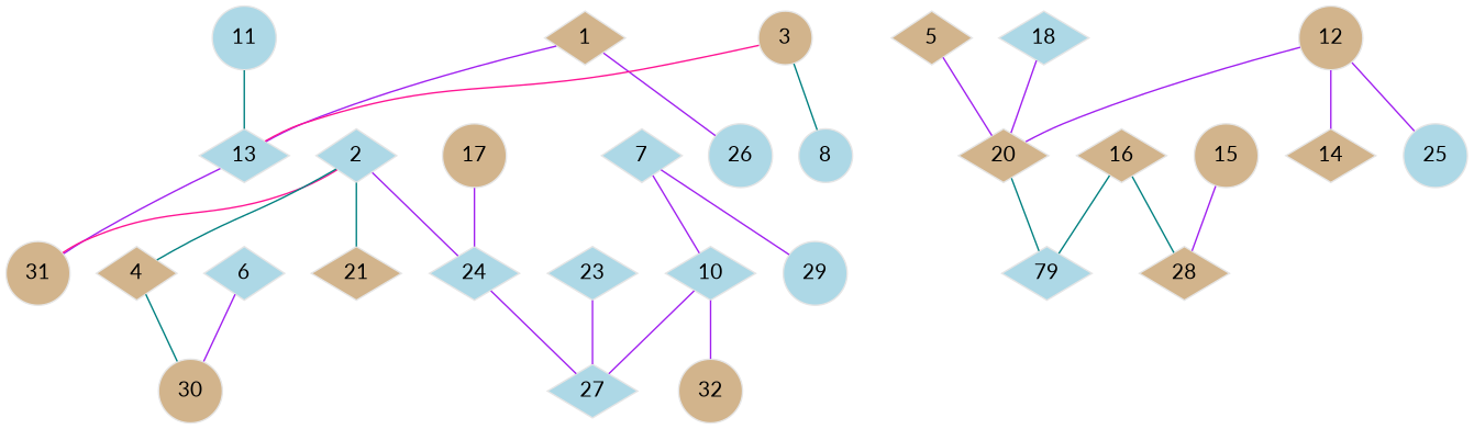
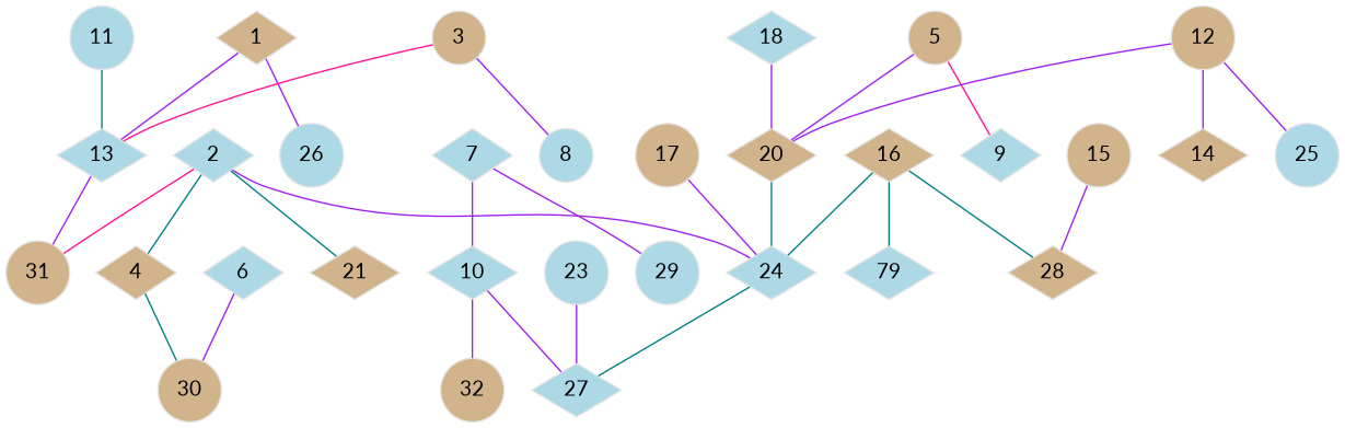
  graph {
    fontname=Lato
    node [color=gray90 fillcolor=lightblue fontname=Lato shape=diamond style=filled]
    edge [color=purple fontname=Lato weight=1.0]
    13
    1 [fillcolor=tan]
    26 [shape=circle]
    31 [fillcolor=tan shape=circle]
    2
    4 [fillcolor=tan]
    21 [fillcolor=tan]
    24
    30 [fillcolor=tan shape=circle]
    27
    3 [fillcolor=tan shape=circle]
    8 [shape=circle]
-   5 [fillcolor=tan]
+   5 [fillcolor=tan shape=circle]
+   9
    20 [fillcolor=tan]
    6
    7
    10
    29 [shape=circle]
    32 [fillcolor=tan shape=circle]
    11 [shape=circle]
    12 [fillcolor=tan shape=circle]
    14 [fillcolor=tan]
    25 [shape=circle]
    15 [fillcolor=tan shape=circle]
    28 [fillcolor=tan]
    16 [fillcolor=tan]
    n28 [label=79]
    17 [fillcolor=tan shape=circle]
    18
-   23
+   23 [shape=circle]
    13 -- 31
    1 -- 13
    1 -- 26
    2 -- 31 [color=deeppink]
    2 -- 4 [color=teal]
    2 -- 21 [color=teal]
    2 -- 24
    4 -- 30 [color=teal]
-   24 -- 27
+   24 -- 27 [color=teal]
    3 -- 13 [color=deeppink]
-   3 -- 8 [color=teal]
+   3 -- 8
+   5 -- 9 [color=deeppink]
    5 -- 20
-   20 -- n28 [color=teal]
+   20 -- 24 [color=teal]
    6 -- 30
    7 -- 10
    7 -- 29
    10 -- 27
    10 -- 32
    11 -- 13 [color=teal]
    12 -- 20
    12 -- 14
    12 -- 25
    15 -- 28
+   16 -- 24 [color=teal]
    16 -- 28 [color=teal]
    16 -- n28 [color=teal]
    17 -- 24
    18 -- 20
    23 -- 27
  }
